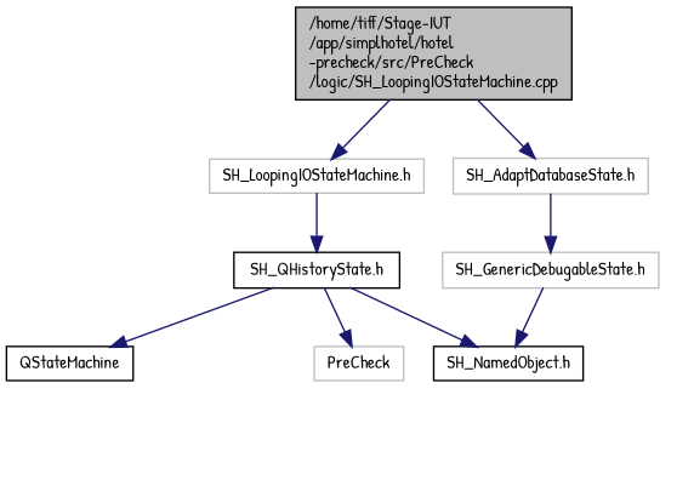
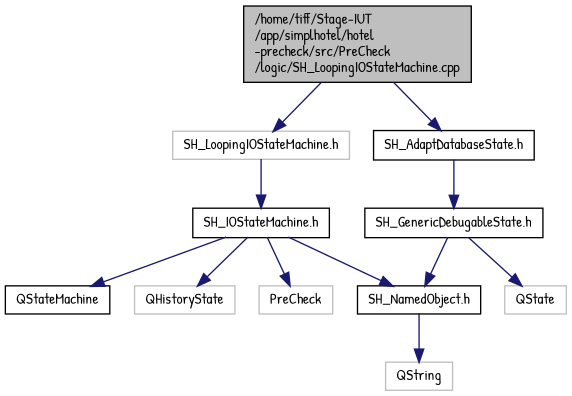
  digraph {
    fontname="Patrick Hand"
    node [color=black fontname="Patrick Hand" fontsize=11 shape=record]
    edge [color=midnightblue fontname="Patrick Hand" fontsize=11 labelfontname=Verdana labelfontsize=11 style=solid]
    n1 [fillcolor=grey75 fontcolor=black height=0.2 label="/home/tiff/Stage-IUT\l/app/simplhotel/hotel\l-precheck/src/PreCheck\l/logic/SH_LoopingIOStateMachine.cpp" style=filled width=0.4]
    n2 [color=grey75 height=0.2 label="SH_LoopingIOStateMachine.h" width=0.4]
-   n3 [color=grey75 height=0.2 label="SH_AdaptDatabaseState.h" width=0.4]
-   n4 [height=0.2 label="SH_QHistoryState.h" width=0.4]
-   n5 [color=grey75 height=0.2 label="SH_GenericDebugableState.h" width=0.4]
+   n3 [height=0.2 label="SH_AdaptDatabaseState.h" width=0.4]
+   n4 [height=0.2 label="SH_IOStateMachine.h" width=0.4]
+   n5 [height=0.2 label="SH_GenericDebugableState.h" width=0.4]
    n6 [height=0.2 label=QStateMachine width=0.4]
+   n7 [color=grey75 height=0.2 label=QHistoryState width=0.4]
    n8 [color=grey75 height=0.2 label=PreCheck width=0.4]
    n9 [height=0.2 label="SH_NamedObject.h" width=0.4]
+   n10 [color=grey75 height=0.2 label=QString width=0.4]
+   n11 [color=grey75 height=0.2 label=QState width=0.4]
    n1 -> n2
    n1 -> n3
    n2 -> n4
    n3 -> n5
    n4 -> n6
+   n4 -> n7
    n4 -> n8
    n4 -> n9
    n5 -> n9
+   n5 -> n11
+   n9 -> n10
  }
